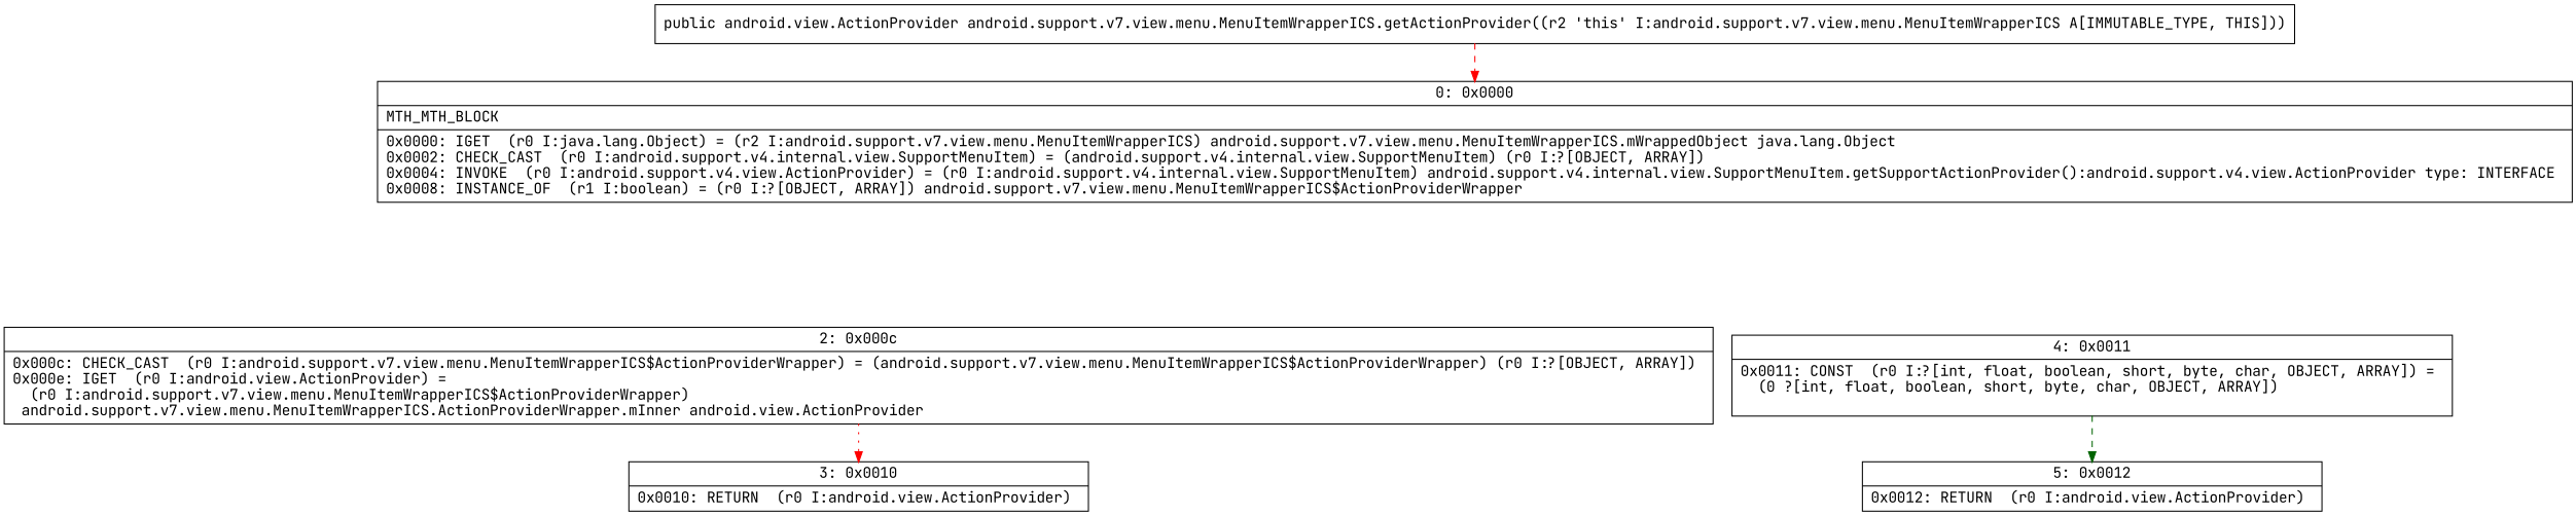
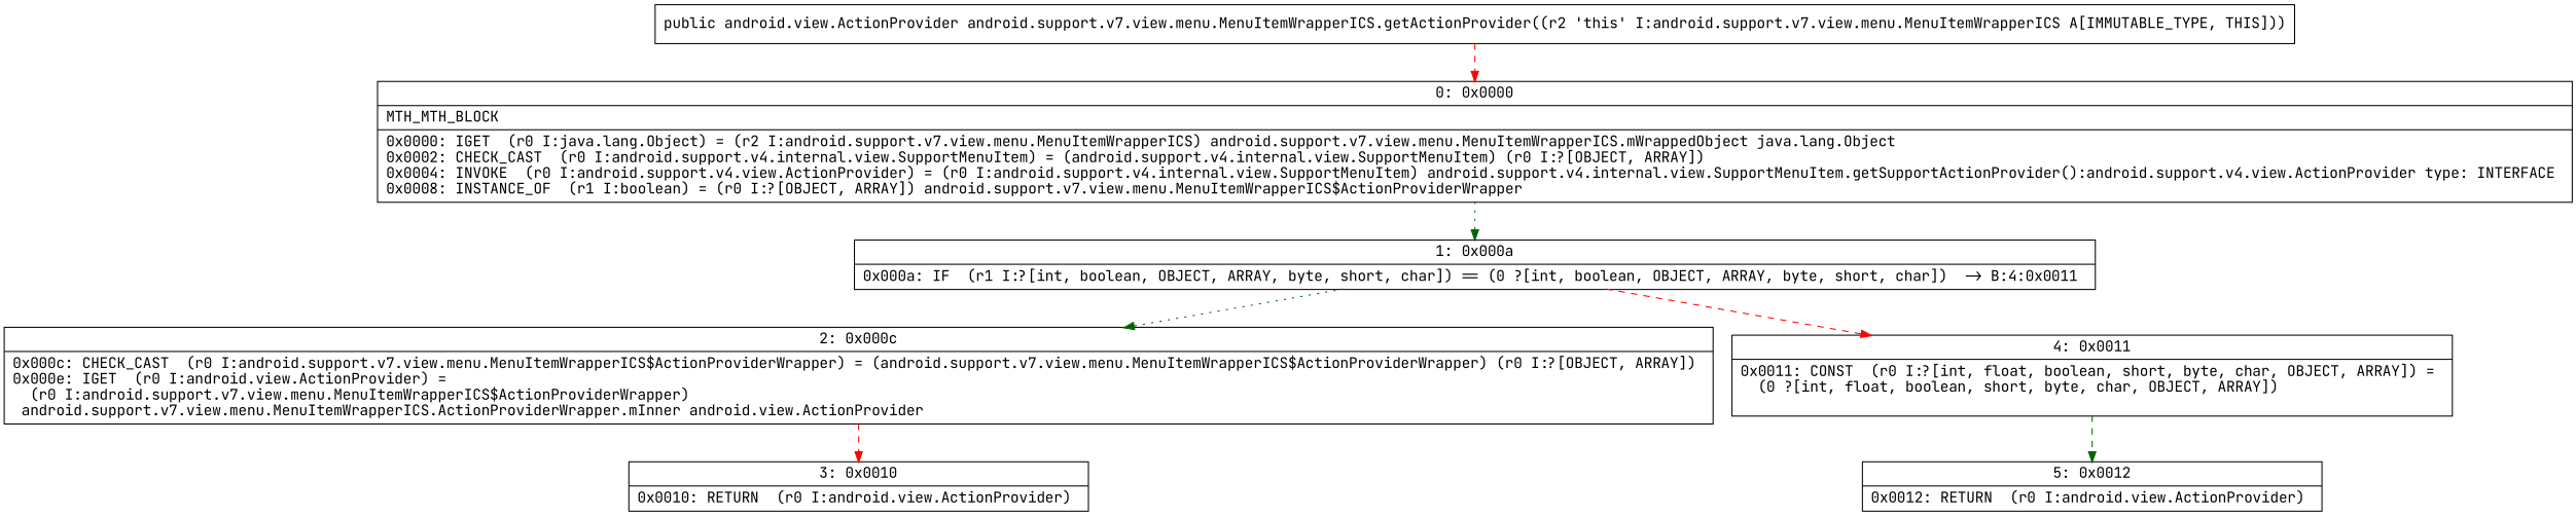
  digraph {
    fontname="JetBrains Mono"
    node [fontname="JetBrains Mono" shape=record]
    edge [color=darkgreen fontname="JetBrains Mono" style=dotted]
    n1 [label="{0\:\ 0x0000|MTH_MTH_BLOCK\l|0x0000: IGET  (r0 I:java.lang.Object) = (r2 I:android.support.v7.view.menu.MenuItemWrapperICS) android.support.v7.view.menu.MenuItemWrapperICS.mWrappedObject java.lang.Object \l0x0002: CHECK_CAST  (r0 I:android.support.v4.internal.view.SupportMenuItem) = (android.support.v4.internal.view.SupportMenuItem) (r0 I:?[OBJECT, ARRAY]) \l0x0004: INVOKE  (r0 I:android.support.v4.view.ActionProvider) = (r0 I:android.support.v4.internal.view.SupportMenuItem) android.support.v4.internal.view.SupportMenuItem.getSupportActionProvider():android.support.v4.view.ActionProvider type: INTERFACE \l0x0008: INSTANCE_OF  (r1 I:boolean) = (r0 I:?[OBJECT, ARRAY]) android.support.v7.view.menu.MenuItemWrapperICS$ActionProviderWrapper \l}"]
+   n2 [label="{1\:\ 0x000a|0x000a: IF  (r1 I:?[int, boolean, OBJECT, ARRAY, byte, short, char]) == (0 ?[int, boolean, OBJECT, ARRAY, byte, short, char])  \-\> B:4:0x0011 \l}"]
    n3 [label="{2\:\ 0x000c|0x000c: CHECK_CAST  (r0 I:android.support.v7.view.menu.MenuItemWrapperICS$ActionProviderWrapper) = (android.support.v7.view.menu.MenuItemWrapperICS$ActionProviderWrapper) (r0 I:?[OBJECT, ARRAY]) \l0x000e: IGET  (r0 I:android.view.ActionProvider) = \l  (r0 I:android.support.v7.view.menu.MenuItemWrapperICS$ActionProviderWrapper)\l android.support.v7.view.menu.MenuItemWrapperICS.ActionProviderWrapper.mInner android.view.ActionProvider \l}"]
    n4 [label="{4\:\ 0x0011|0x0011: CONST  (r0 I:?[int, float, boolean, short, byte, char, OBJECT, ARRAY]) = \l  (0 ?[int, float, boolean, short, byte, char, OBJECT, ARRAY])\l \l}"]
    n5 [label="{3\:\ 0x0010|0x0010: RETURN  (r0 I:android.view.ActionProvider) \l}"]
    n6 [label="{5\:\ 0x0012|0x0012: RETURN  (r0 I:android.view.ActionProvider) \l}"]
    n7 [label="{public android.view.ActionProvider android.support.v7.view.menu.MenuItemWrapperICS.getActionProvider((r2 'this' I:android.support.v7.view.menu.MenuItemWrapperICS A[IMMUTABLE_TYPE, THIS])) }"]
-   n3 -> n5 [color=red]
+   n1 -> n2
+   n2 -> n3
+   n2 -> n4 [color=red style=dashed]
+   n3 -> n5 [color=red style=dashed]
    n4 -> n6 [style=dashed]
    n7 -> n1 [color=red style=dashed]
  }
